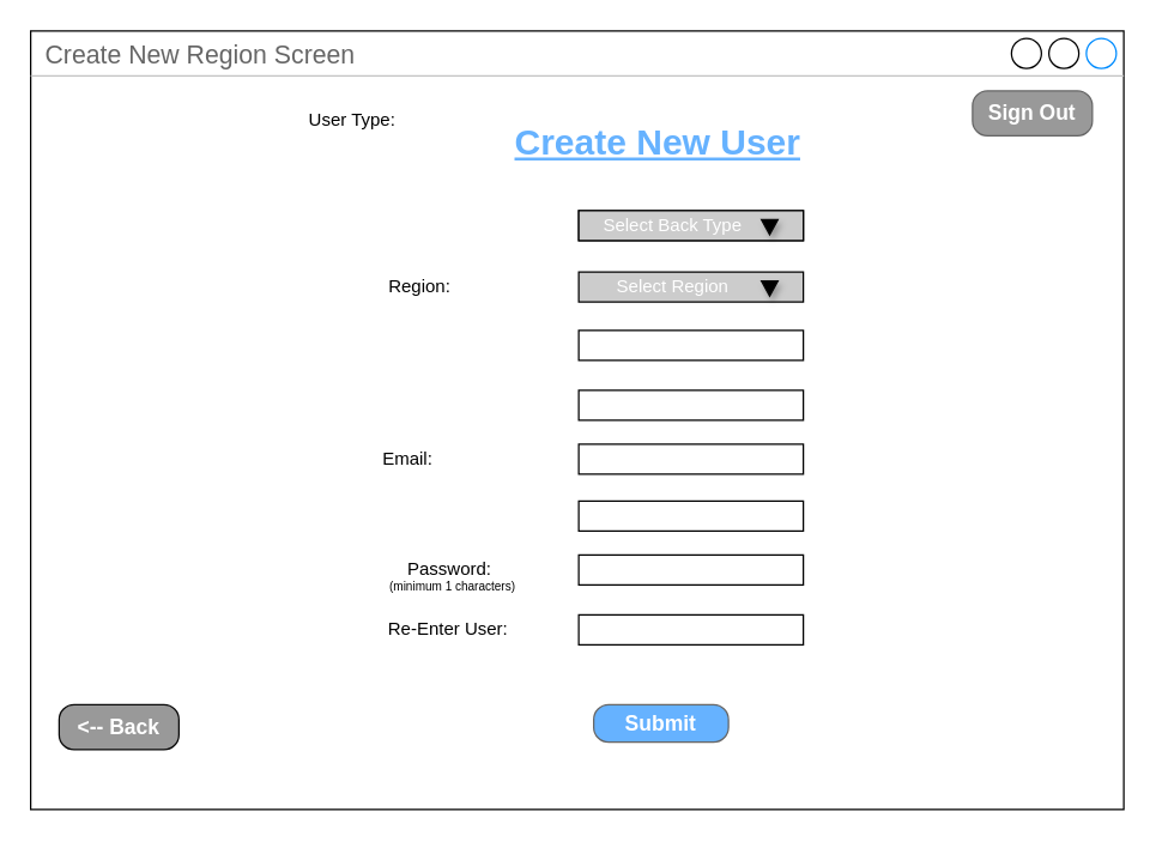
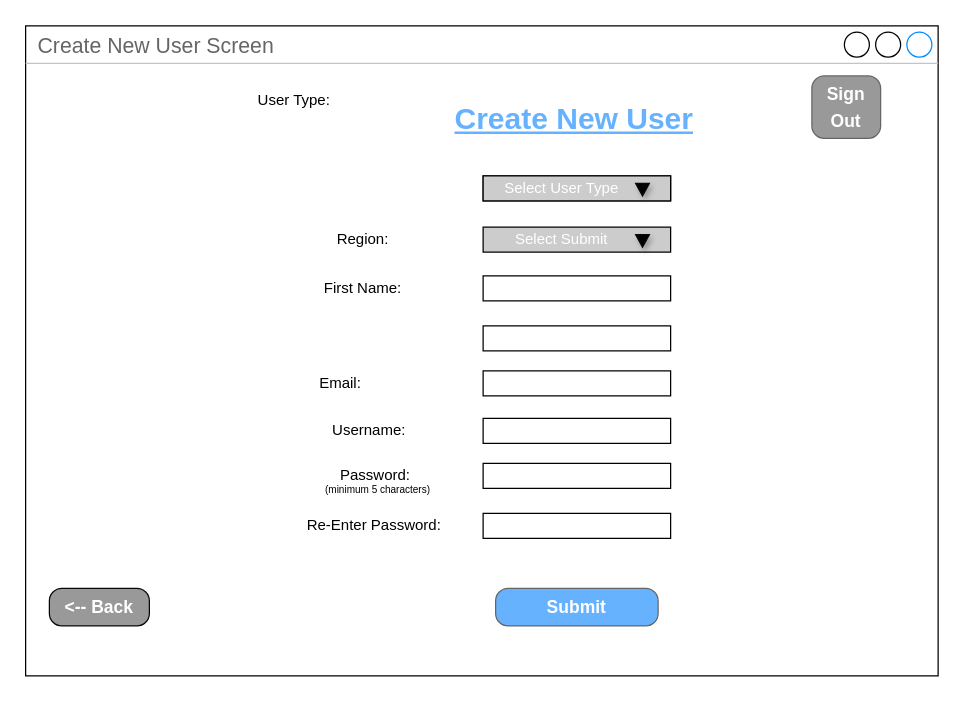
  <mxCell id="0" />
  <mxCell id="1" parent="0" />
- <mxCell id="2" value="Create New Region Screen" style="strokeWidth=1;shadow=0;dashed=0;align=center;html=1;shape=mxgraph.mockup.containers.window;align=left;verticalAlign=top;spacingLeft=8;strokeColor2=#008cff;strokeColor3=#c4c4c4;fontColor=#666666;mainText=;fontSize=17;labelBackgroundColor=none;" parent="1" vertex="1"><mxGeometry x="20" y="20" width="730" height="520" as="geometry" /></mxCell>
+ <mxCell id="2" value="Create New User Screen" style="strokeWidth=1;shadow=0;dashed=0;align=center;html=1;shape=mxgraph.mockup.containers.window;align=left;verticalAlign=top;spacingLeft=8;strokeColor2=#008cff;strokeColor3=#c4c4c4;fontColor=#666666;mainText=;fontSize=17;labelBackgroundColor=none;" parent="1" vertex="1"><mxGeometry x="20" y="20" width="730" height="520" as="geometry" /></mxCell>
  <mxCell id="3" value="&lt;font style=&quot;font-size: 14px;&quot;&gt;&amp;lt;-- Back&lt;/font&gt;" style="strokeWidth=1;shadow=0;dashed=0;align=center;html=1;shape=mxgraph.mockup.buttons.button;strokeColor=#080808;fontColor=#ffffff;mainText=;buttonStyle=round;fontSize=17;fontStyle=1;fillColor=#999999;whiteSpace=wrap;" parent="1" vertex="1"><mxGeometry x="39" y="470" width="80" height="30" as="geometry" /></mxCell>
- <mxCell id="4" value="&lt;font color=&quot;#66b2ff&quot; style=&quot;font-size: 24px;&quot;&gt;&lt;u&gt;Create New User&lt;/u&gt;&lt;/font&gt;" style="text;strokeColor=none;align=center;fillColor=none;html=1;verticalAlign=middle;whiteSpace=wrap;rounded=0;fontStyle=1;fontSize=15;" parent="1" vertex="1"><mxGeometry x="329" y="80" width="220" height="30" as="geometry" /></mxCell>
+ <mxCell id="4" value="&lt;font color=&quot;#66b2ff&quot; style=&quot;font-size: 24px;&quot;&gt;&lt;u&gt;Create New User&lt;/u&gt;&lt;/font&gt;" style="text;strokeColor=none;align=center;fillColor=none;html=1;verticalAlign=middle;whiteSpace=wrap;rounded=0;fontStyle=1;fontSize=15;" parent="1" vertex="1"><mxGeometry x="349" y="80" width="220" height="30" as="geometry" /></mxCell>
  <mxCell id="5" value="Password:" style="text;strokeColor=none;align=center;fillColor=none;html=1;verticalAlign=middle;whiteSpace=wrap;rounded=0;" parent="1" vertex="1"><mxGeometry x="255" y="365" width="90" height="30" as="geometry" /></mxCell>
+ <mxCell id="6" value="Username:" style="text;strokeColor=none;align=center;fillColor=none;html=1;verticalAlign=middle;whiteSpace=wrap;rounded=0;" parent="1" vertex="1"><mxGeometry x="255" y="329" width="80" height="30" as="geometry" /></mxCell>
  <mxCell id="7" value="User Type:" style="text;strokeColor=none;align=center;fillColor=none;html=1;verticalAlign=middle;whiteSpace=wrap;rounded=0;" parent="1" vertex="1"><mxGeometry x="195" y="65" width="80" height="30" as="geometry" /></mxCell>
- <mxCell id="8" value="Region:" style="text;strokeColor=none;align=center;fillColor=none;html=1;verticalAlign=middle;whiteSpace=wrap;rounded=0;" parent="1" vertex="1"><mxGeometry x="245" y="176" width="70" height="30" as="geometry" /></mxCell>
- <mxCell id="9" value="Re-Enter User:" style="text;strokeColor=none;align=center;fillColor=none;html=1;verticalAlign=middle;whiteSpace=wrap;rounded=0;" parent="1" vertex="1"><mxGeometry x="239" y="405" width="120" height="30" as="geometry" /></mxCell>
- <mxCell id="10" value="&lt;font style=&quot;font-size: 14px;&quot;&gt;Submit&lt;/font&gt;" style="strokeWidth=1;shadow=0;dashed=0;align=center;html=1;shape=mxgraph.mockup.buttons.button;strokeColor=#666666;fontColor=#ffffff;mainText=;buttonStyle=round;fontSize=17;fontStyle=1;fillColor=#66B2FF;whiteSpace=wrap;" parent="1" vertex="1"><mxGeometry x="396" y="470" width="90" height="25" as="geometry" /></mxCell>
+ <mxCell id="8" value="Region:" style="text;strokeColor=none;align=center;fillColor=none;html=1;verticalAlign=middle;whiteSpace=wrap;rounded=0;" parent="1" vertex="1"><mxGeometry x="255" y="176" width="70" height="30" as="geometry" /></mxCell>
+ <mxCell id="9" value="Re-Enter Password:" style="text;strokeColor=none;align=center;fillColor=none;html=1;verticalAlign=middle;whiteSpace=wrap;rounded=0;" parent="1" vertex="1"><mxGeometry x="239" y="405" width="120" height="30" as="geometry" /></mxCell>
+ <mxCell id="10" value="&lt;font style=&quot;font-size: 14px;&quot;&gt;Submit&lt;/font&gt;" style="strokeWidth=1;shadow=0;dashed=0;align=center;html=1;shape=mxgraph.mockup.buttons.button;strokeColor=#666666;fontColor=#ffffff;mainText=;buttonStyle=round;fontSize=17;fontStyle=1;fillColor=#66B2FF;whiteSpace=wrap;" parent="1" vertex="1"><mxGeometry x="396" y="470" width="130" height="30" as="geometry" /></mxCell>
+ <mxCell id="11" value="First Name:" style="text;strokeColor=none;align=center;fillColor=none;html=1;verticalAlign=middle;whiteSpace=wrap;rounded=0;" parent="1" vertex="1"><mxGeometry x="255" y="215" width="70" height="30" as="geometry" /></mxCell>
  <mxCell id="12" value="Email:" style="text;strokeColor=none;align=center;fillColor=none;html=1;verticalAlign=middle;whiteSpace=wrap;rounded=0;" parent="1" vertex="1"><mxGeometry x="242" y="291" width="60" height="30" as="geometry" /></mxCell>
- <mxCell id="13" value="&lt;font style=&quot;font-size: 14px;&quot;&gt;Sign Out&lt;/font&gt;" style="strokeWidth=1;shadow=0;dashed=0;align=center;html=1;shape=mxgraph.mockup.buttons.button;strokeColor=#666666;fontColor=#ffffff;mainText=;buttonStyle=round;fontSize=17;fontStyle=1;fillColor=#999999;whiteSpace=wrap;" parent="1" vertex="1"><mxGeometry x="649" y="60" width="80" height="30" as="geometry" /></mxCell>
+ <mxCell id="13" value="&lt;font style=&quot;font-size: 14px;&quot;&gt;Sign Out&lt;/font&gt;" style="strokeWidth=1;shadow=0;dashed=0;align=center;html=1;shape=mxgraph.mockup.buttons.button;strokeColor=#666666;fontColor=#ffffff;mainText=;buttonStyle=round;fontSize=17;fontStyle=1;fillColor=#999999;whiteSpace=wrap;" parent="1" vertex="1"><mxGeometry x="649" y="60" width="55" height="50" as="geometry" /></mxCell>
  <mxCell id="14" value="" style="rounded=0;whiteSpace=wrap;html=1;" parent="1" vertex="1"><mxGeometry x="386" y="370" width="150" height="20" as="geometry" /></mxCell>
  <mxCell id="15" value="" style="rounded=0;whiteSpace=wrap;html=1;" parent="1" vertex="1"><mxGeometry x="386" y="334" width="150" height="20" as="geometry" /></mxCell>
  <mxCell id="16" value="" style="rounded=0;whiteSpace=wrap;html=1;" parent="1" vertex="1"><mxGeometry x="386" y="296" width="150" height="20" as="geometry" /></mxCell>
  <mxCell id="17" value="" style="rounded=0;whiteSpace=wrap;html=1;" parent="1" vertex="1"><mxGeometry x="386" y="260" width="150" height="20" as="geometry" /></mxCell>
  <mxCell id="18" value="" style="rounded=0;whiteSpace=wrap;html=1;" parent="1" vertex="1"><mxGeometry x="386" y="220" width="150" height="20" as="geometry" /></mxCell>
  <mxCell id="19" value="" style="rounded=0;whiteSpace=wrap;html=1;" parent="1" vertex="1"><mxGeometry x="386" y="140" width="150" height="20" as="geometry" /></mxCell>
  <mxCell id="20" value="" style="rounded=0;whiteSpace=wrap;html=1;" parent="1" vertex="1"><mxGeometry x="386" y="410" width="150" height="20" as="geometry" /></mxCell>
  <mxCell id="21" value="" style="rounded=0;whiteSpace=wrap;html=1;fillColor=#CCCCCC;" vertex="1" parent="1"><mxGeometry x="386" y="140" width="150" height="20" as="geometry" /></mxCell>
  <mxCell id="22" value="" style="triangle;whiteSpace=wrap;html=1;shadow=1;strokeColor=#080808;fontSize=12;fillColor=#000000;direction=south;" vertex="1" parent="1"><mxGeometry x="508" y="146" width="11" height="10" as="geometry" /></mxCell>
- <mxCell id="23" value="&lt;font color=&quot;#ffffff&quot;&gt;Select Back Type&lt;/font&gt;" style="text;strokeColor=none;align=center;fillColor=none;html=1;verticalAlign=middle;whiteSpace=wrap;rounded=0;shadow=1;fontSize=12;" vertex="1" parent="1"><mxGeometry x="394" y="145" width="110" height="10" as="geometry" /></mxCell>
+ <mxCell id="23" value="&lt;font color=&quot;#ffffff&quot;&gt;Select User Type&lt;/font&gt;" style="text;strokeColor=none;align=center;fillColor=none;html=1;verticalAlign=middle;whiteSpace=wrap;rounded=0;shadow=1;fontSize=12;" vertex="1" parent="1"><mxGeometry x="394" y="145" width="110" height="10" as="geometry" /></mxCell>
  <mxCell id="24" value="" style="rounded=0;whiteSpace=wrap;html=1;fillColor=#CCCCCC;" vertex="1" parent="1"><mxGeometry x="386" y="181" width="150" height="20" as="geometry" /></mxCell>
  <mxCell id="25" value="" style="triangle;whiteSpace=wrap;html=1;shadow=1;strokeColor=#080808;fontSize=12;fillColor=#000000;direction=south;" vertex="1" parent="1"><mxGeometry x="508" y="187" width="11" height="10" as="geometry" /></mxCell>
- <mxCell id="26" value="&lt;font color=&quot;#ffffff&quot;&gt;Select Region&lt;/font&gt;" style="text;strokeColor=none;align=center;fillColor=none;html=1;verticalAlign=middle;whiteSpace=wrap;rounded=0;shadow=1;fontSize=12;" vertex="1" parent="1"><mxGeometry x="394" y="186" width="110" height="10" as="geometry" /></mxCell>
- <mxCell id="27" value="&lt;font style=&quot;font-size: 8px;&quot;&gt;(minimum 1 characters)&lt;/font&gt;" style="text;strokeColor=none;align=center;fillColor=none;html=1;verticalAlign=middle;whiteSpace=wrap;rounded=0;" vertex="1" parent="1"><mxGeometry x="257" y="375" width="90" height="30" as="geometry" /></mxCell>
+ <mxCell id="26" value="&lt;font color=&quot;#ffffff&quot;&gt;Select Submit&lt;/font&gt;" style="text;strokeColor=none;align=center;fillColor=none;html=1;verticalAlign=middle;whiteSpace=wrap;rounded=0;shadow=1;fontSize=12;" vertex="1" parent="1"><mxGeometry x="394" y="186" width="110" height="10" as="geometry" /></mxCell>
+ <mxCell id="27" value="&lt;font style=&quot;font-size: 8px;&quot;&gt;(minimum 5 characters)&lt;/font&gt;" style="text;strokeColor=none;align=center;fillColor=none;html=1;verticalAlign=middle;whiteSpace=wrap;rounded=0;" vertex="1" parent="1"><mxGeometry x="257" y="375" width="90" height="30" as="geometry" /></mxCell>
